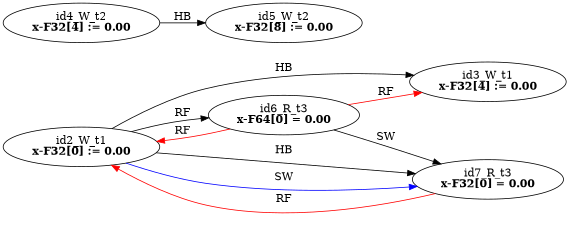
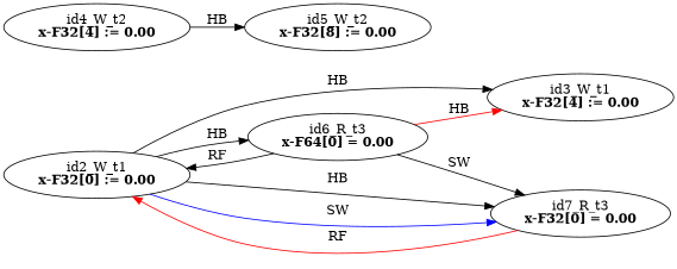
  digraph {
    rankdir=LR
    splines=true
    edge [color=black]
    n1 [label=<id2_W_t1<br/><B>x-F32[0] := 0.00</B>>]
    n2 [label=<id3_W_t1<br/><B>x-F32[4] := 0.00</B>>]
    n3 [label=<id6_R_t3<br/><B>x-F64[0] = 0.00</B>>]
    n4 [label=<id7_R_t3<br/><B>x-F32[0] = 0.00</B>>]
    n5 [label=<id4_W_t2<br/><B>x-F32[4] := 0.00</B>>]
    n6 [label=<id5_W_t2<br/><B>x-F32[8] := 0.00</B>>]
    n1 -> n2 [label=HB]
-   n1 -> n3 [label=RF]
+   n1 -> n3 [label=HB]
    n1 -> n4 [label=HB]
    n1 -> n4 [color=blue label=SW]
-   n3 -> n1 [color=red label=RF]
-   n3 -> n2 [color=red label=RF]
+   n3 -> n1 [label=RF]
+   n3 -> n2 [color=red label=HB]
    n3 -> n4 [label=SW]
    n4 -> n1 [color=red label=RF]
    n5 -> n6 [label=HB]
  }
